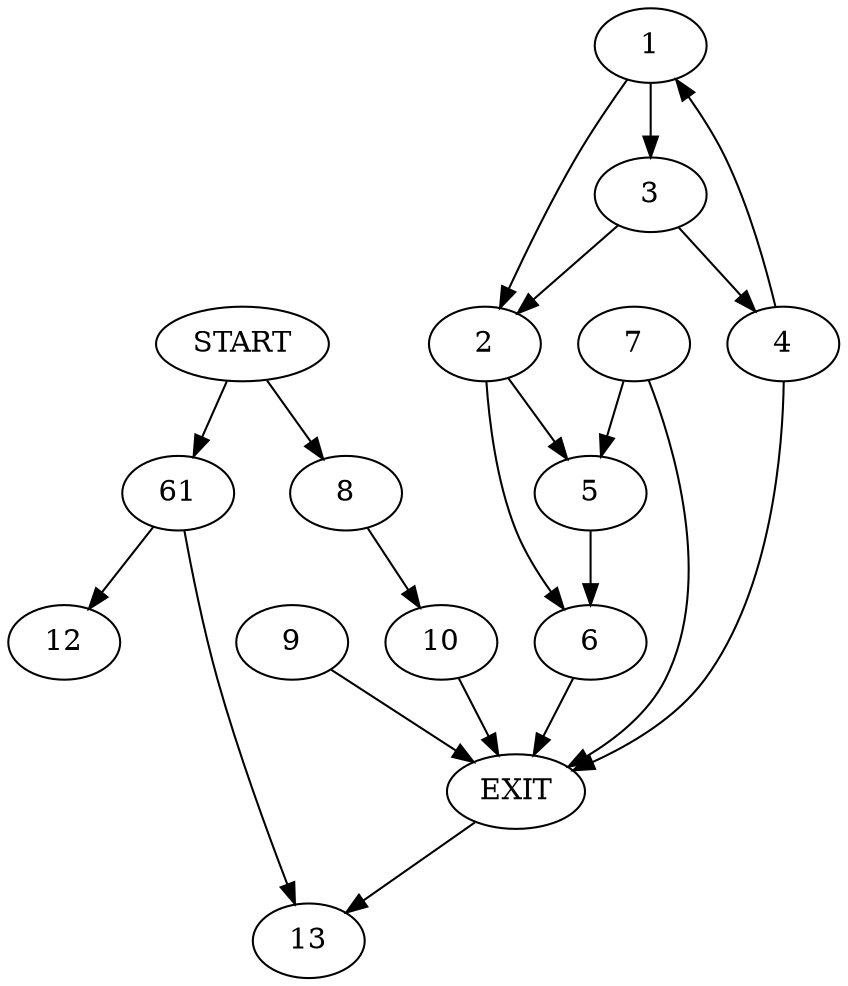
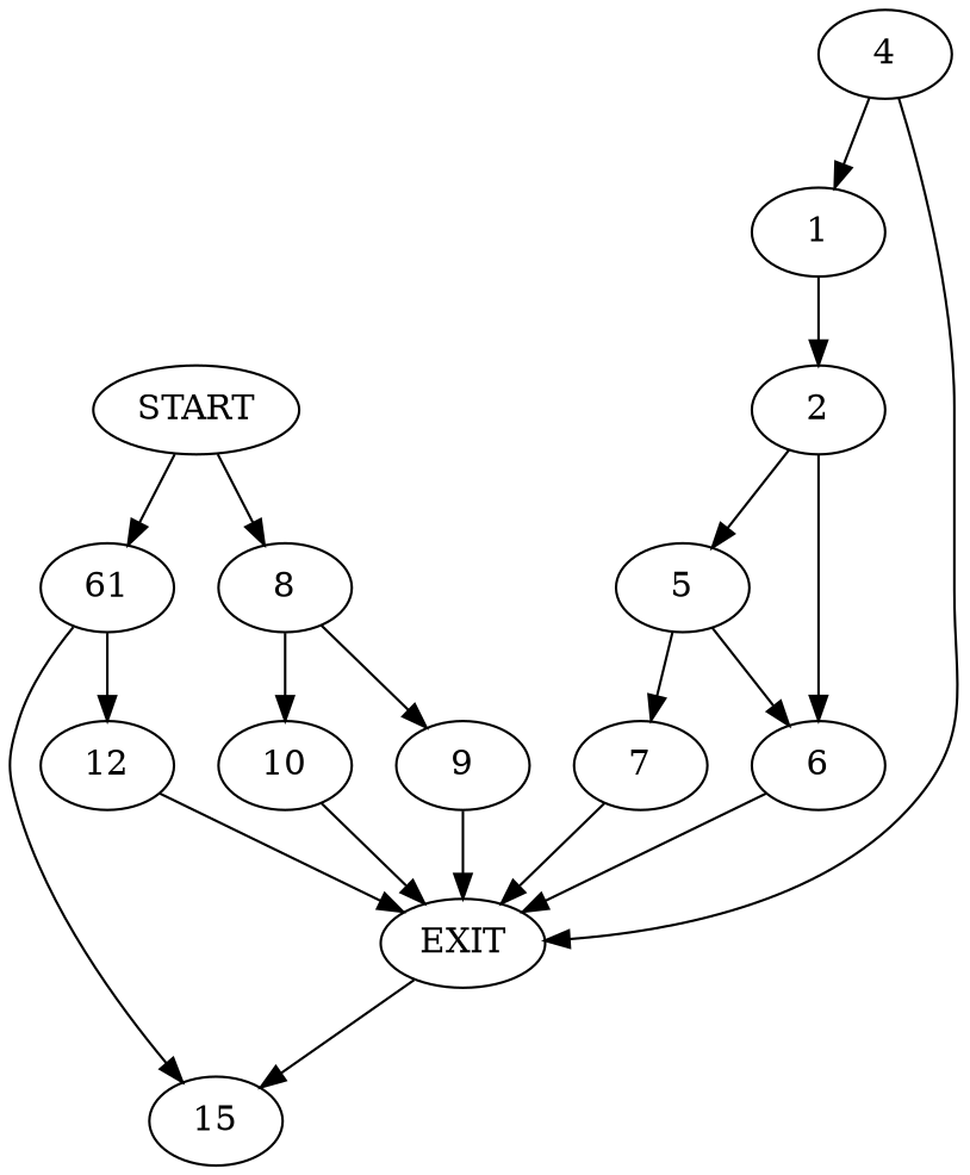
  digraph {
    n1 [label=START]
    8
    n3 [label=61]
    1
    2
-   3
    9
    10
    12
-   13
+   13 [label=15]
    n11 [label=EXIT]
    5
    6
    4
    7
    n1 -> 8
    n1 -> n3
+   8 -> 9
    8 -> 10
    n3 -> 12
    n3 -> 13
    1 -> 2
-   1 -> 3
    2 -> 5
    2 -> 6
-   3 -> 2
-   3 -> 4
    9 -> n11
    10 -> n11
+   12 -> n11
    n11 -> 13
    5 -> 6
-   7 -> 5
+   5 -> 7
    6 -> n11
    4 -> 1
    4 -> n11
    7 -> n11
  }
